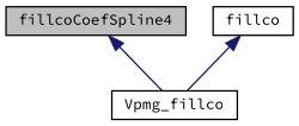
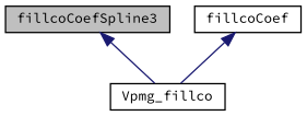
  digraph {
    fontname="Source Code Pro"
    rankdir=TB
    node [color=black fillcolor=white fontname="Source Code Pro" fontsize=10 shape=record style=filled]
    edge [color=midnightblue dir=back fontname="Source Code Pro" fontsize=10 labelfontname=FreeSans labelfontsize=10 style=solid]
-   n1 [fillcolor=grey75 fontcolor=black height=0.2 label=fillcoCoefSpline4 width=0.4]
+   n1 [fillcolor=grey75 fontcolor=black height=0.2 label=fillcoCoefSpline3 width=0.4]
    n2 [height=0.2 label=Vpmg_fillco width=0.4]
-   n3 [height=0.2 label=fillco width=0.4]
+   n3 [height=0.2 label=fillcoCoef width=0.4]
    n1 -> n2
    n3 -> n2
  }
